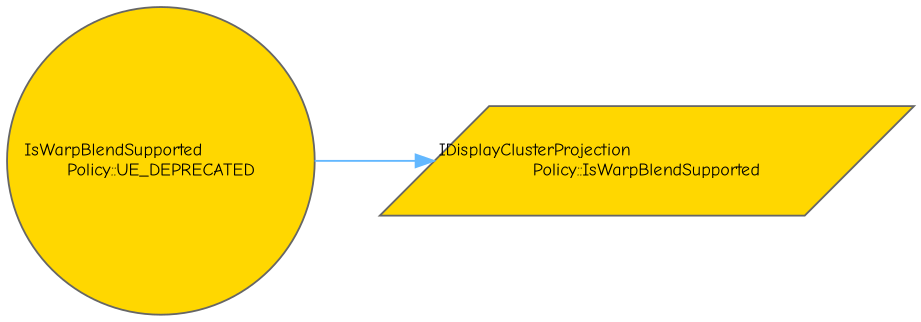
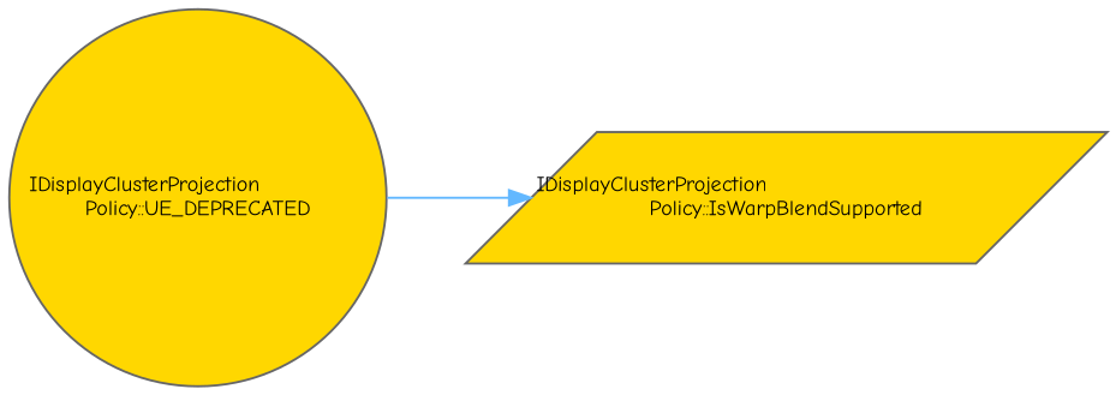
  digraph {
    rankdir=LR
    fontname="Comic Neue"
    node [fillcolor=gold fontname="Comic Neue" fontsize=10 style=filled]
-   n1 [color=gray40 fontcolor=black height=0.2 label="IsWarpBlendSupported\lPolicy::UE_DEPRECATED" shape=circle width=0.4]
+   n1 [color=gray40 fontcolor=black height=0.2 label="IDisplayClusterProjection\lPolicy::UE_DEPRECATED" shape=circle width=0.4]
    n2 [color=grey40 height=0.2 label="IDisplayClusterProjection\lPolicy::IsWarpBlendSupported" shape=parallelogram width=0.4]
    n1 -> n2 [color=steelblue1 fontname="Comic Neue" fontsize=10 labelfontname=Helvetica labelfontsize=10 style=solid]
  }
